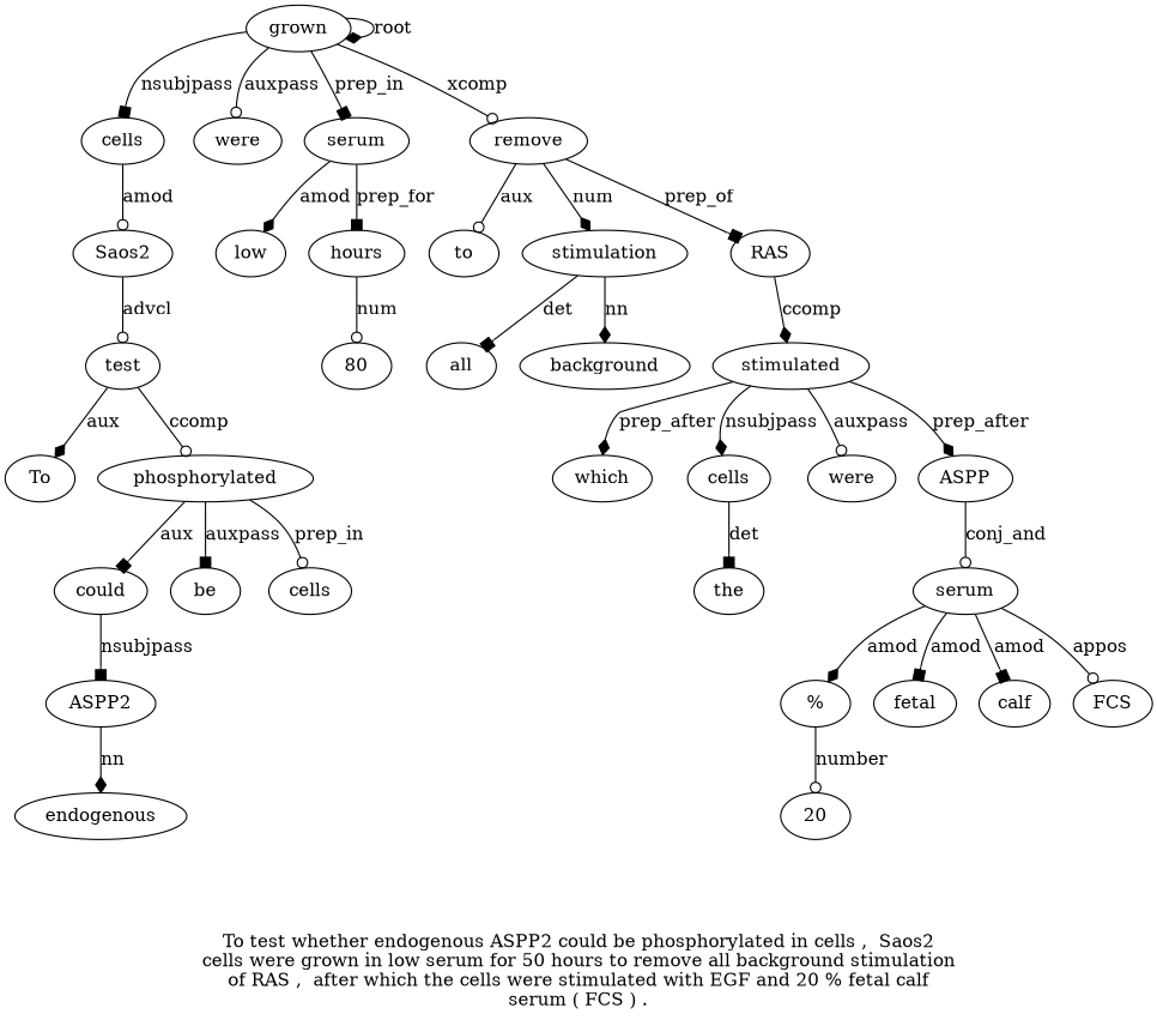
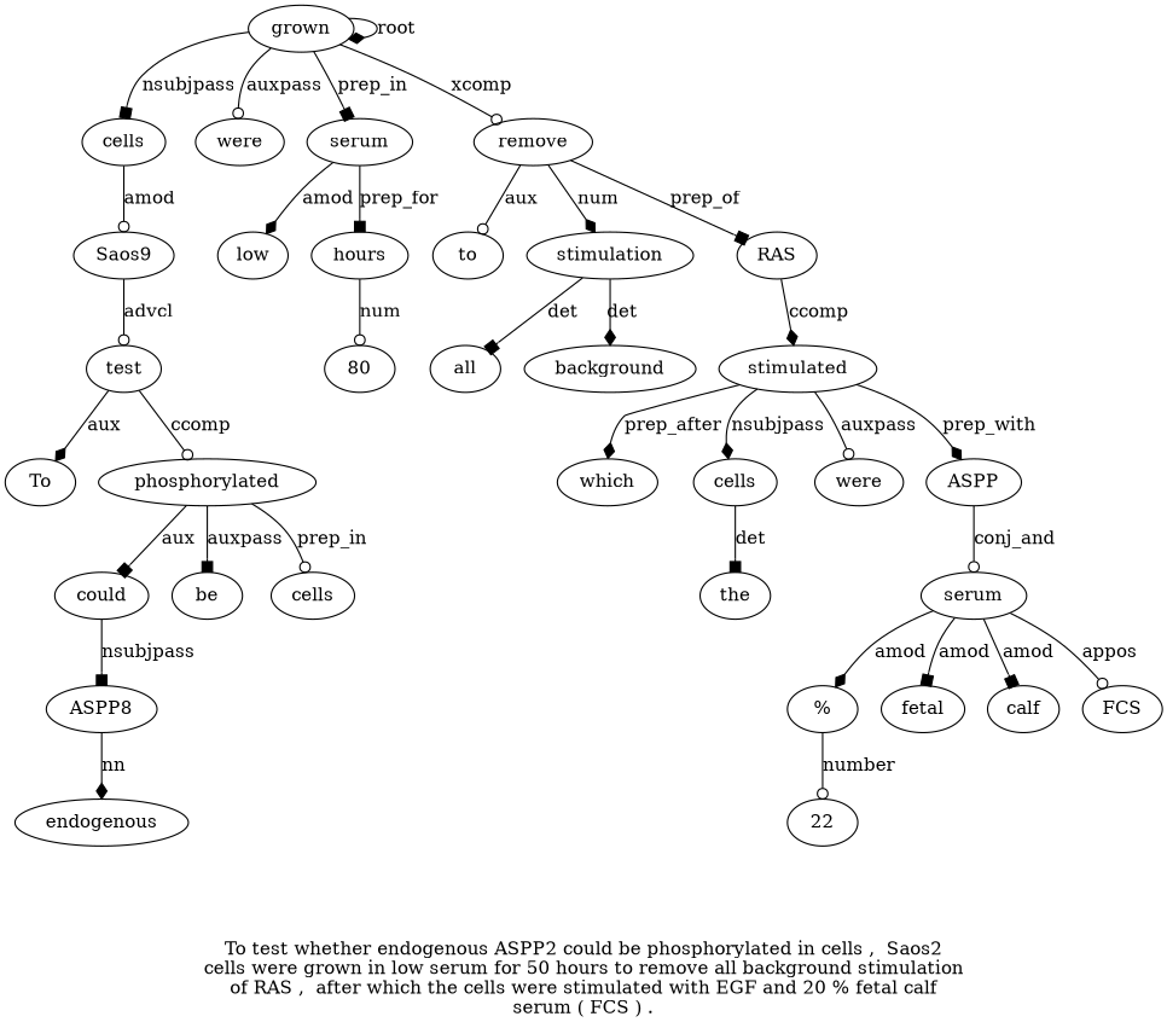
  digraph {
    label="To test whether endogenous ASPP2 could be phosphorylated in cells ,  Saos2\ncells were grown in low serum for 50 hours to remove all background stimulation\nof RAS ,  after which the cells were stimulated with EGF and 20 % fetal calf\nserum ( FCS ) ."
    node [fillcolor=white style=filled]
    edge [arrowhead=odot]
    n1 [label=test]
    n2 [label=To]
    n3 [label=phosphorylated]
    n4 [label=could]
    n5 [label=be]
    n6 [label=cells]
    n7 [label=grown]
    n8 [label=cells]
    n9 [label=were]
    n10 [label=serum]
    n11 [label=remove]
-   n12 [label=Saos2]
+   n12 [label=Saos9]
    n13 [label=low]
    n14 [label=hours]
    n15 [label=to]
    n16 [label=stimulation]
    n17 [label=RAS]
-   n18 [label=ASPP2]
+   n18 [label=ASPP8]
    n19 [label=endogenous]
    n20 [label=80]
    n21 [label=all]
    n22 [label=background]
    n23 [label=stimulated]
    n24 [label=which]
    n25 [label=cells]
    n26 [label=were]
    n27 [label=ASPP]
    n28 [label=the]
    n29 [label=serum]
    n30 [label="%"]
    n31 [label=fetal]
    n32 [label=calf]
    n33 [label=FCS]
-   n34 [label=20]
+   n34 [label=22]
    n1 -> n2 [arrowhead=diamond label=aux]
    n1 -> n3 [label=ccomp]
    n3 -> n4 [arrowhead=box label=aux]
    n3 -> n5 [arrowhead=box label=auxpass]
    n3 -> n6 [label=prep_in]
    n4 -> n18 [arrowhead=box label=nsubjpass]
    n7 -> n7 [arrowhead=diamond label=root]
    n7 -> n8 [arrowhead=box label=nsubjpass]
    n7 -> n9 [label=auxpass]
    n7 -> n10 [arrowhead=box label=prep_in]
    n7 -> n11 [label=xcomp]
    n8 -> n12 [label=amod]
    n10 -> n13 [arrowhead=diamond label=amod]
    n10 -> n14 [arrowhead=box label=prep_for]
    n11 -> n15 [label=aux]
    n11 -> n16 [arrowhead=diamond label=num]
    n11 -> n17 [arrowhead=box label=prep_of]
    n12 -> n1 [label=advcl]
    n14 -> n20 [label=num]
    n16 -> n21 [arrowhead=box label=det]
-   n16 -> n22 [arrowhead=diamond label=nn]
+   n16 -> n22 [arrowhead=diamond label=det]
    n17 -> n23 [arrowhead=diamond label=ccomp]
    n18 -> n19 [arrowhead=diamond label=nn]
    n23 -> n24 [arrowhead=diamond label=prep_after]
    n23 -> n25 [arrowhead=diamond label=nsubjpass]
    n23 -> n26 [label=auxpass]
-   n23 -> n27 [arrowhead=diamond label=prep_after]
+   n23 -> n27 [arrowhead=diamond label=prep_with]
    n25 -> n28 [arrowhead=box label=det]
    n27 -> n29 [label=conj_and]
    n29 -> n30 [arrowhead=diamond label=amod]
    n29 -> n31 [arrowhead=box label=amod]
    n29 -> n32 [arrowhead=box label=amod]
    n29 -> n33 [label=appos]
    n30 -> n34 [label=number]
  }
